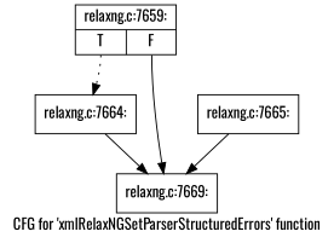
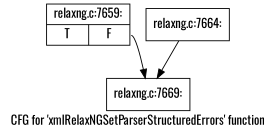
  digraph {
    fontname=Oswald
    label="CFG for 'xmlRelaxNGSetParserStructuredErrors' function"
    node [fontname=Oswald shape=record]
    edge [fontname=Oswald style=solid]
    n1 [label="{relaxng.c:7659:|{<s0>T|<s1>F}}"]
    n2 [label="{relaxng.c:7664:}"]
    n3 [label="{relaxng.c:7669:}"]
-   n4 [label="{relaxng.c:7665:}"]
-   n1 -> n2 [style=dotted tailport=s0]
    n1 -> n3 [tailport=s1]
    n2 -> n3
-   n4 -> n3
  }
